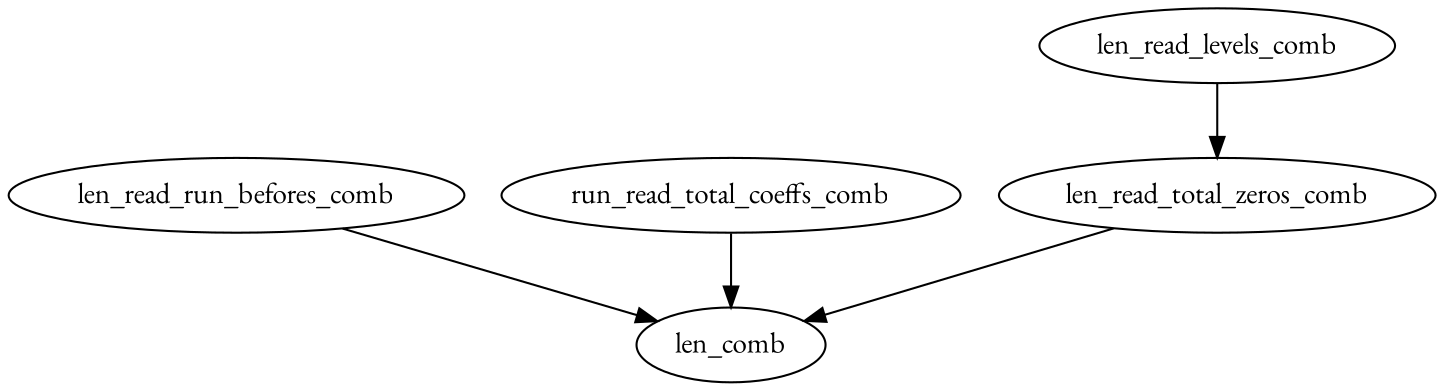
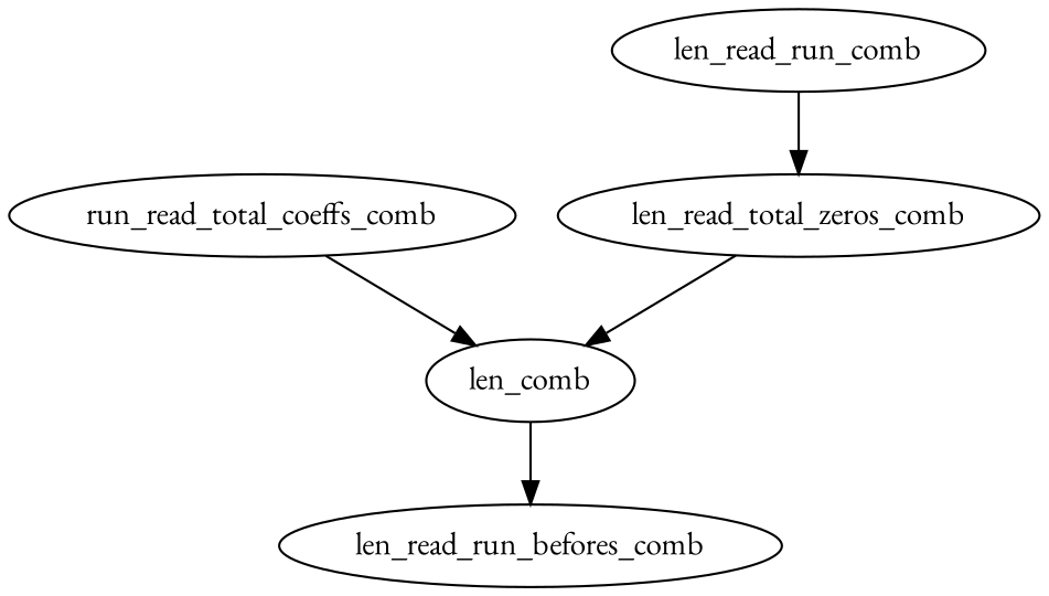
  strict digraph {
    fontname="EB Garamond"
    node [fontname="EB Garamond"]
    edge [fontname="EB Garamond" weight=1.0]
    len_read_total_zeros_comb
    len_comb
    len_read_run_befores_comb
-   len_read_levels_comb
+   len_read_levels_comb [label=len_read_run_comb]
    n5 [label=run_read_total_coeffs_comb]
    len_read_total_zeros_comb -> len_comb
-   len_read_run_befores_comb -> len_comb
+   len_comb -> len_read_run_befores_comb
    len_read_levels_comb -> len_read_total_zeros_comb
    n5 -> len_comb
  }
